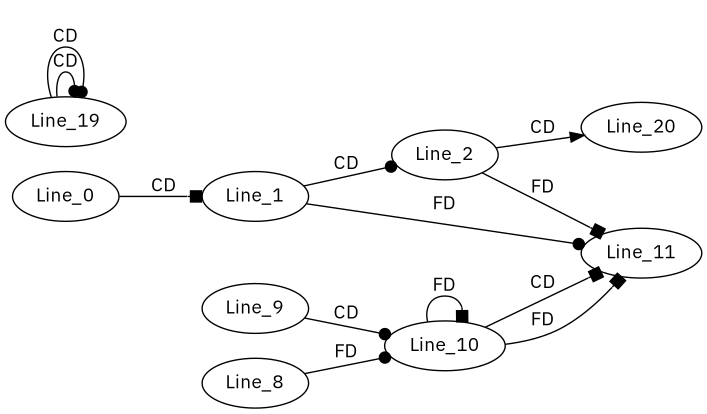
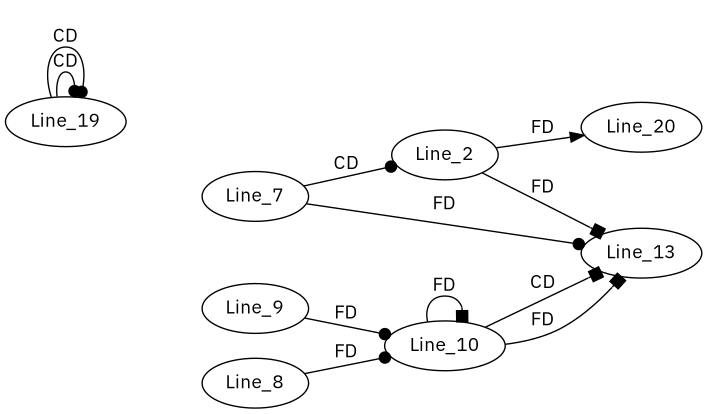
  digraph {
    fontname="IBM Plex Sans"
    rankdir=LR
    node [fontname="IBM Plex Sans"]
    edge [arrowhead=dot fontname="IBM Plex Sans"]
-   Line_0
-   Line_1
+   Line_1 [label=Line_7]
    Line_2
-   Line_11
+   Line_11 [label=Line_13]
    Line_20
    Line_10
    Line_9
    Line_8
    Line_19
-   Line_0 -> Line_1 [arrowhead=box label=CD]
    Line_1 -> Line_2 [label=CD]
    Line_1 -> Line_11 [label=FD]
    Line_2 -> Line_11 [arrowhead=box label=FD]
-   Line_2 -> Line_20 [arrowhead=normal label=CD]
+   Line_2 -> Line_20 [arrowhead=normal label=FD]
    Line_10 -> Line_11 [arrowhead=box label=CD]
    Line_10 -> Line_11 [arrowhead=box label=FD]
    Line_10 -> Line_10 [arrowhead=box label=FD]
-   Line_9 -> Line_10 [label=CD]
+   Line_9 -> Line_10 [label=FD]
    Line_8 -> Line_10 [label=FD]
    Line_19 -> Line_19 [label=CD]
    Line_19 -> Line_19 [label=CD]
  }
